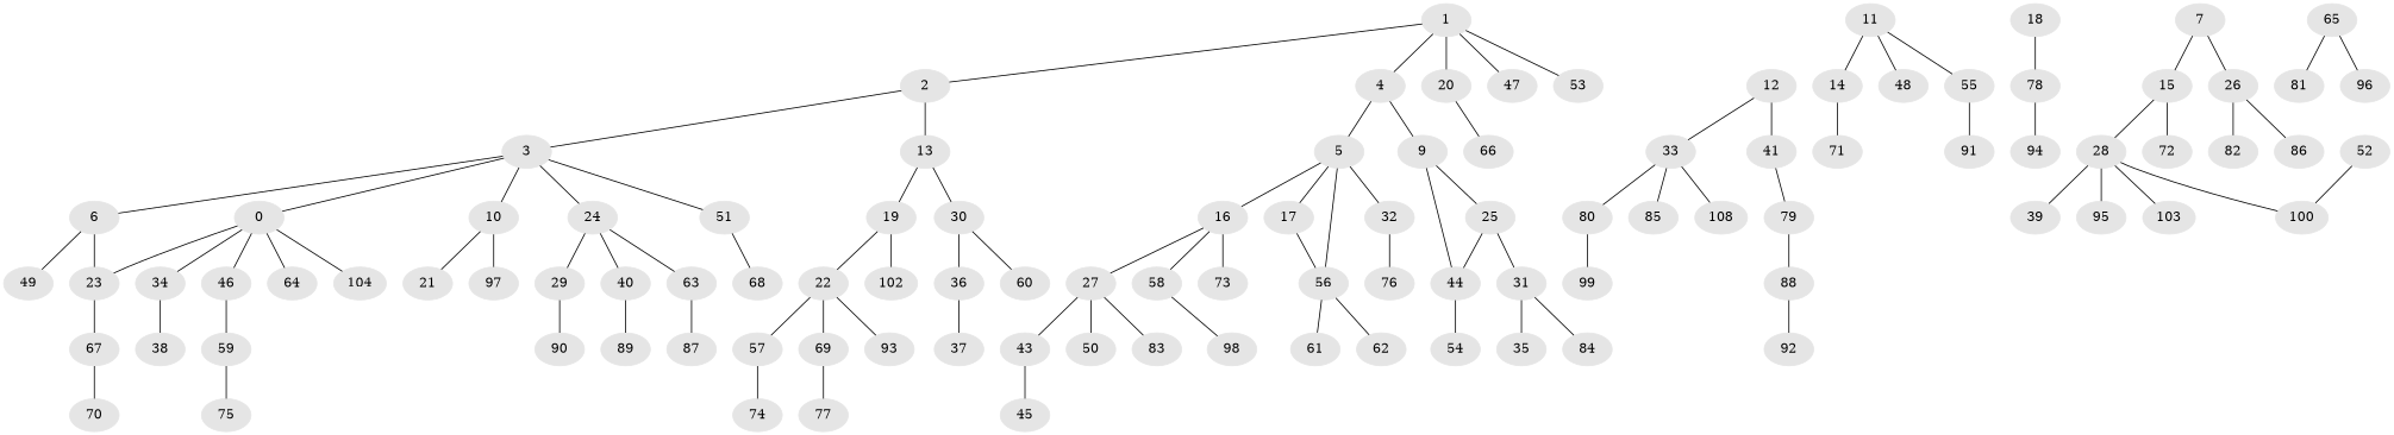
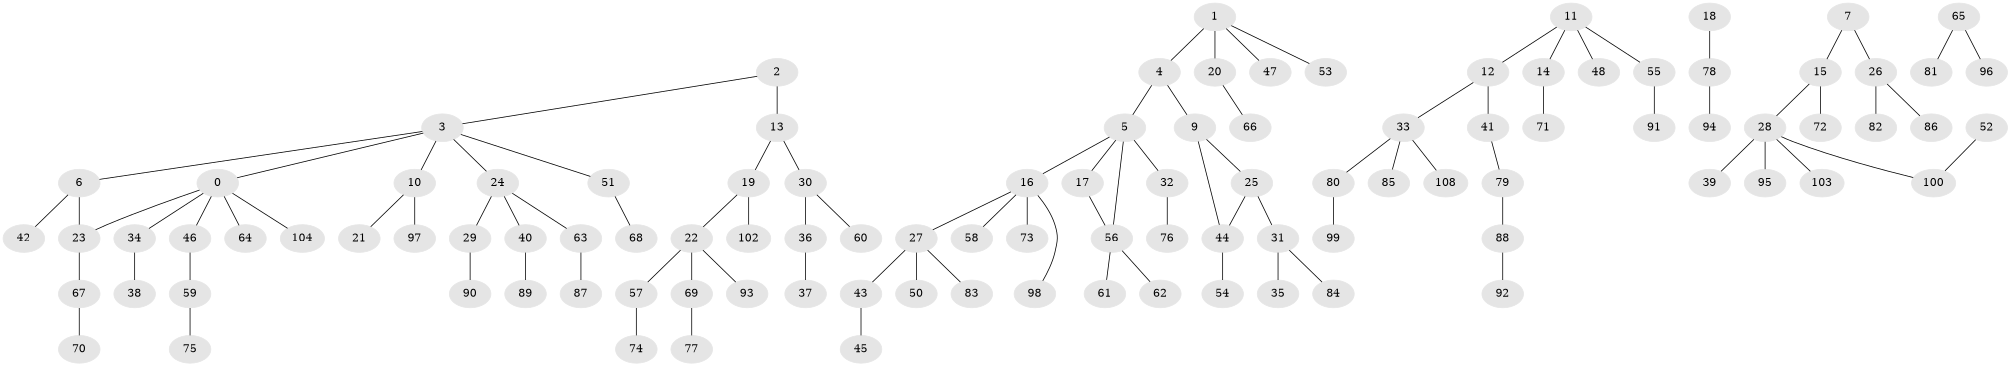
  graph {
    node [color=gray90 style=filled]
    1
    2
    4
    20
    47
    53
    3
    13
    5
    9
    66
    6
    n13 [label=0]
    10
    24
    51
    19
    30
-   42 [label=49]
+   42
    23
    34
    46
    64
    104
    21
    97
    29
    40
    63
    68
    16
    17
    32
    56
    25
    44
    11
    12
    14
    48
    55
    27
    58
    73
    98
    18
    78
    76
    7
    15
    26
    28
    72
    82
    86
    67
    38
    59
    31
    65
    81
    96
    33
    41
    71
    91
    80
    85
    n69 [label=108]
    79
    22
    102
    36
    60
    39
    95
    103
    100
    43
    50
    83
    61
    62
    94
    57
    69
    93
    74
    77
    70
    90
    89
    87
    35
    84
    54
    45
    52
    37
    99
    88
    75
    92
-   1 -- 2
    1 -- 4
    1 -- 20
    1 -- 47
    1 -- 53
    2 -- 3
    2 -- 13
    4 -- 5
    4 -- 9
    20 -- 66
    3 -- 6
    3 -- n13
    3 -- 10
    3 -- 24
    3 -- 51
    13 -- 19
    13 -- 30
    5 -- 16
    5 -- 17
    5 -- 32
    5 -- 56
    9 -- 25
    9 -- 44
    6 -- 42
    6 -- 23
    n13 -- 23
    n13 -- 34
    n13 -- 46
    n13 -- 64
    n13 -- 104
    10 -- 21
    10 -- 97
    24 -- 29
    24 -- 40
    24 -- 63
    51 -- 68
    19 -- 22
    19 -- 102
    30 -- 36
    30 -- 60
    23 -- 67
    34 -- 38
    46 -- 59
    29 -- 90
    40 -- 89
    63 -- 87
    16 -- 27
    16 -- 58
    16 -- 73
-   58 -- 98
+   16 -- 98
    17 -- 56
    32 -- 76
    56 -- 61
    56 -- 62
    25 -- 44
    25 -- 31
    44 -- 54
+   11 -- 12
    11 -- 14
    11 -- 48
    11 -- 55
    12 -- 33
    12 -- 41
    14 -- 71
    55 -- 91
    27 -- 43
    27 -- 50
    27 -- 83
    18 -- 78
    78 -- 94
    7 -- 15
    7 -- 26
    15 -- 28
    15 -- 72
    26 -- 82
    26 -- 86
    28 -- 39
    28 -- 95
    28 -- 103
    28 -- 100
    67 -- 70
    59 -- 75
    31 -- 35
    31 -- 84
    65 -- 81
    65 -- 96
    33 -- 80
    33 -- 85
    33 -- n69
    41 -- 79
    80 -- 99
    79 -- 88
    22 -- 57
    22 -- 69
    22 -- 93
    36 -- 37
    43 -- 45
    57 -- 74
    69 -- 77
    52 -- 100
    88 -- 92
  }
